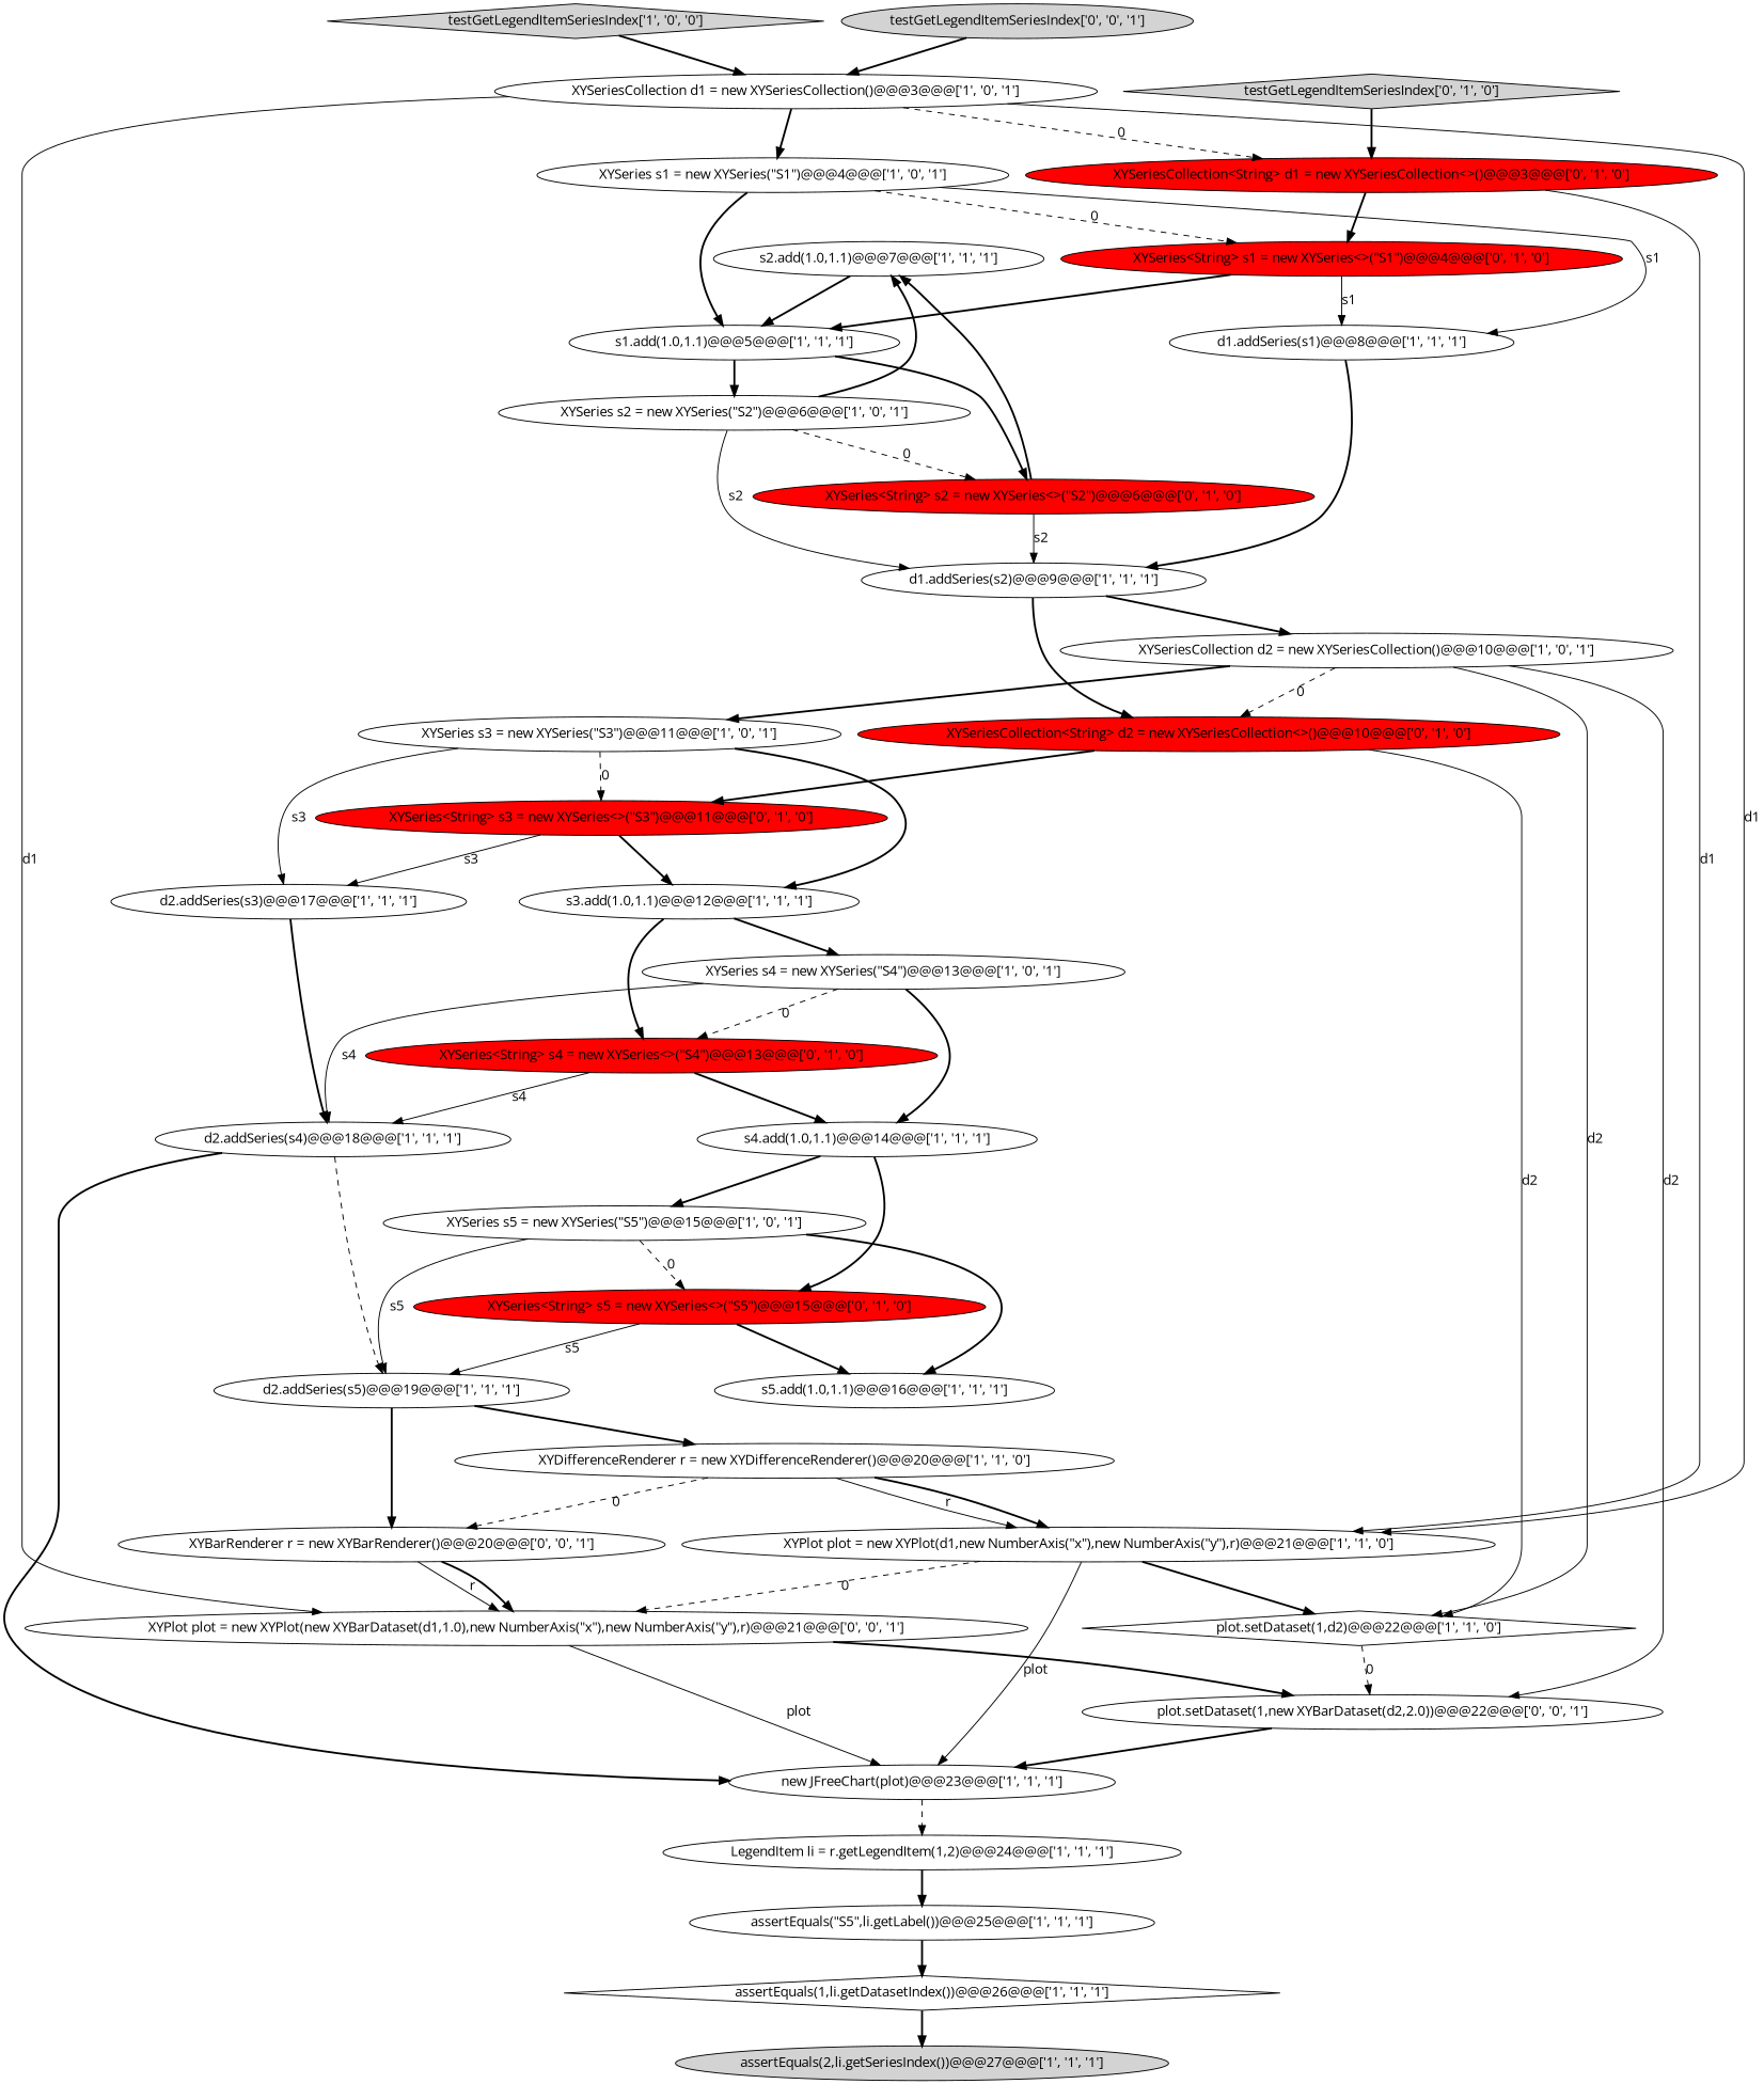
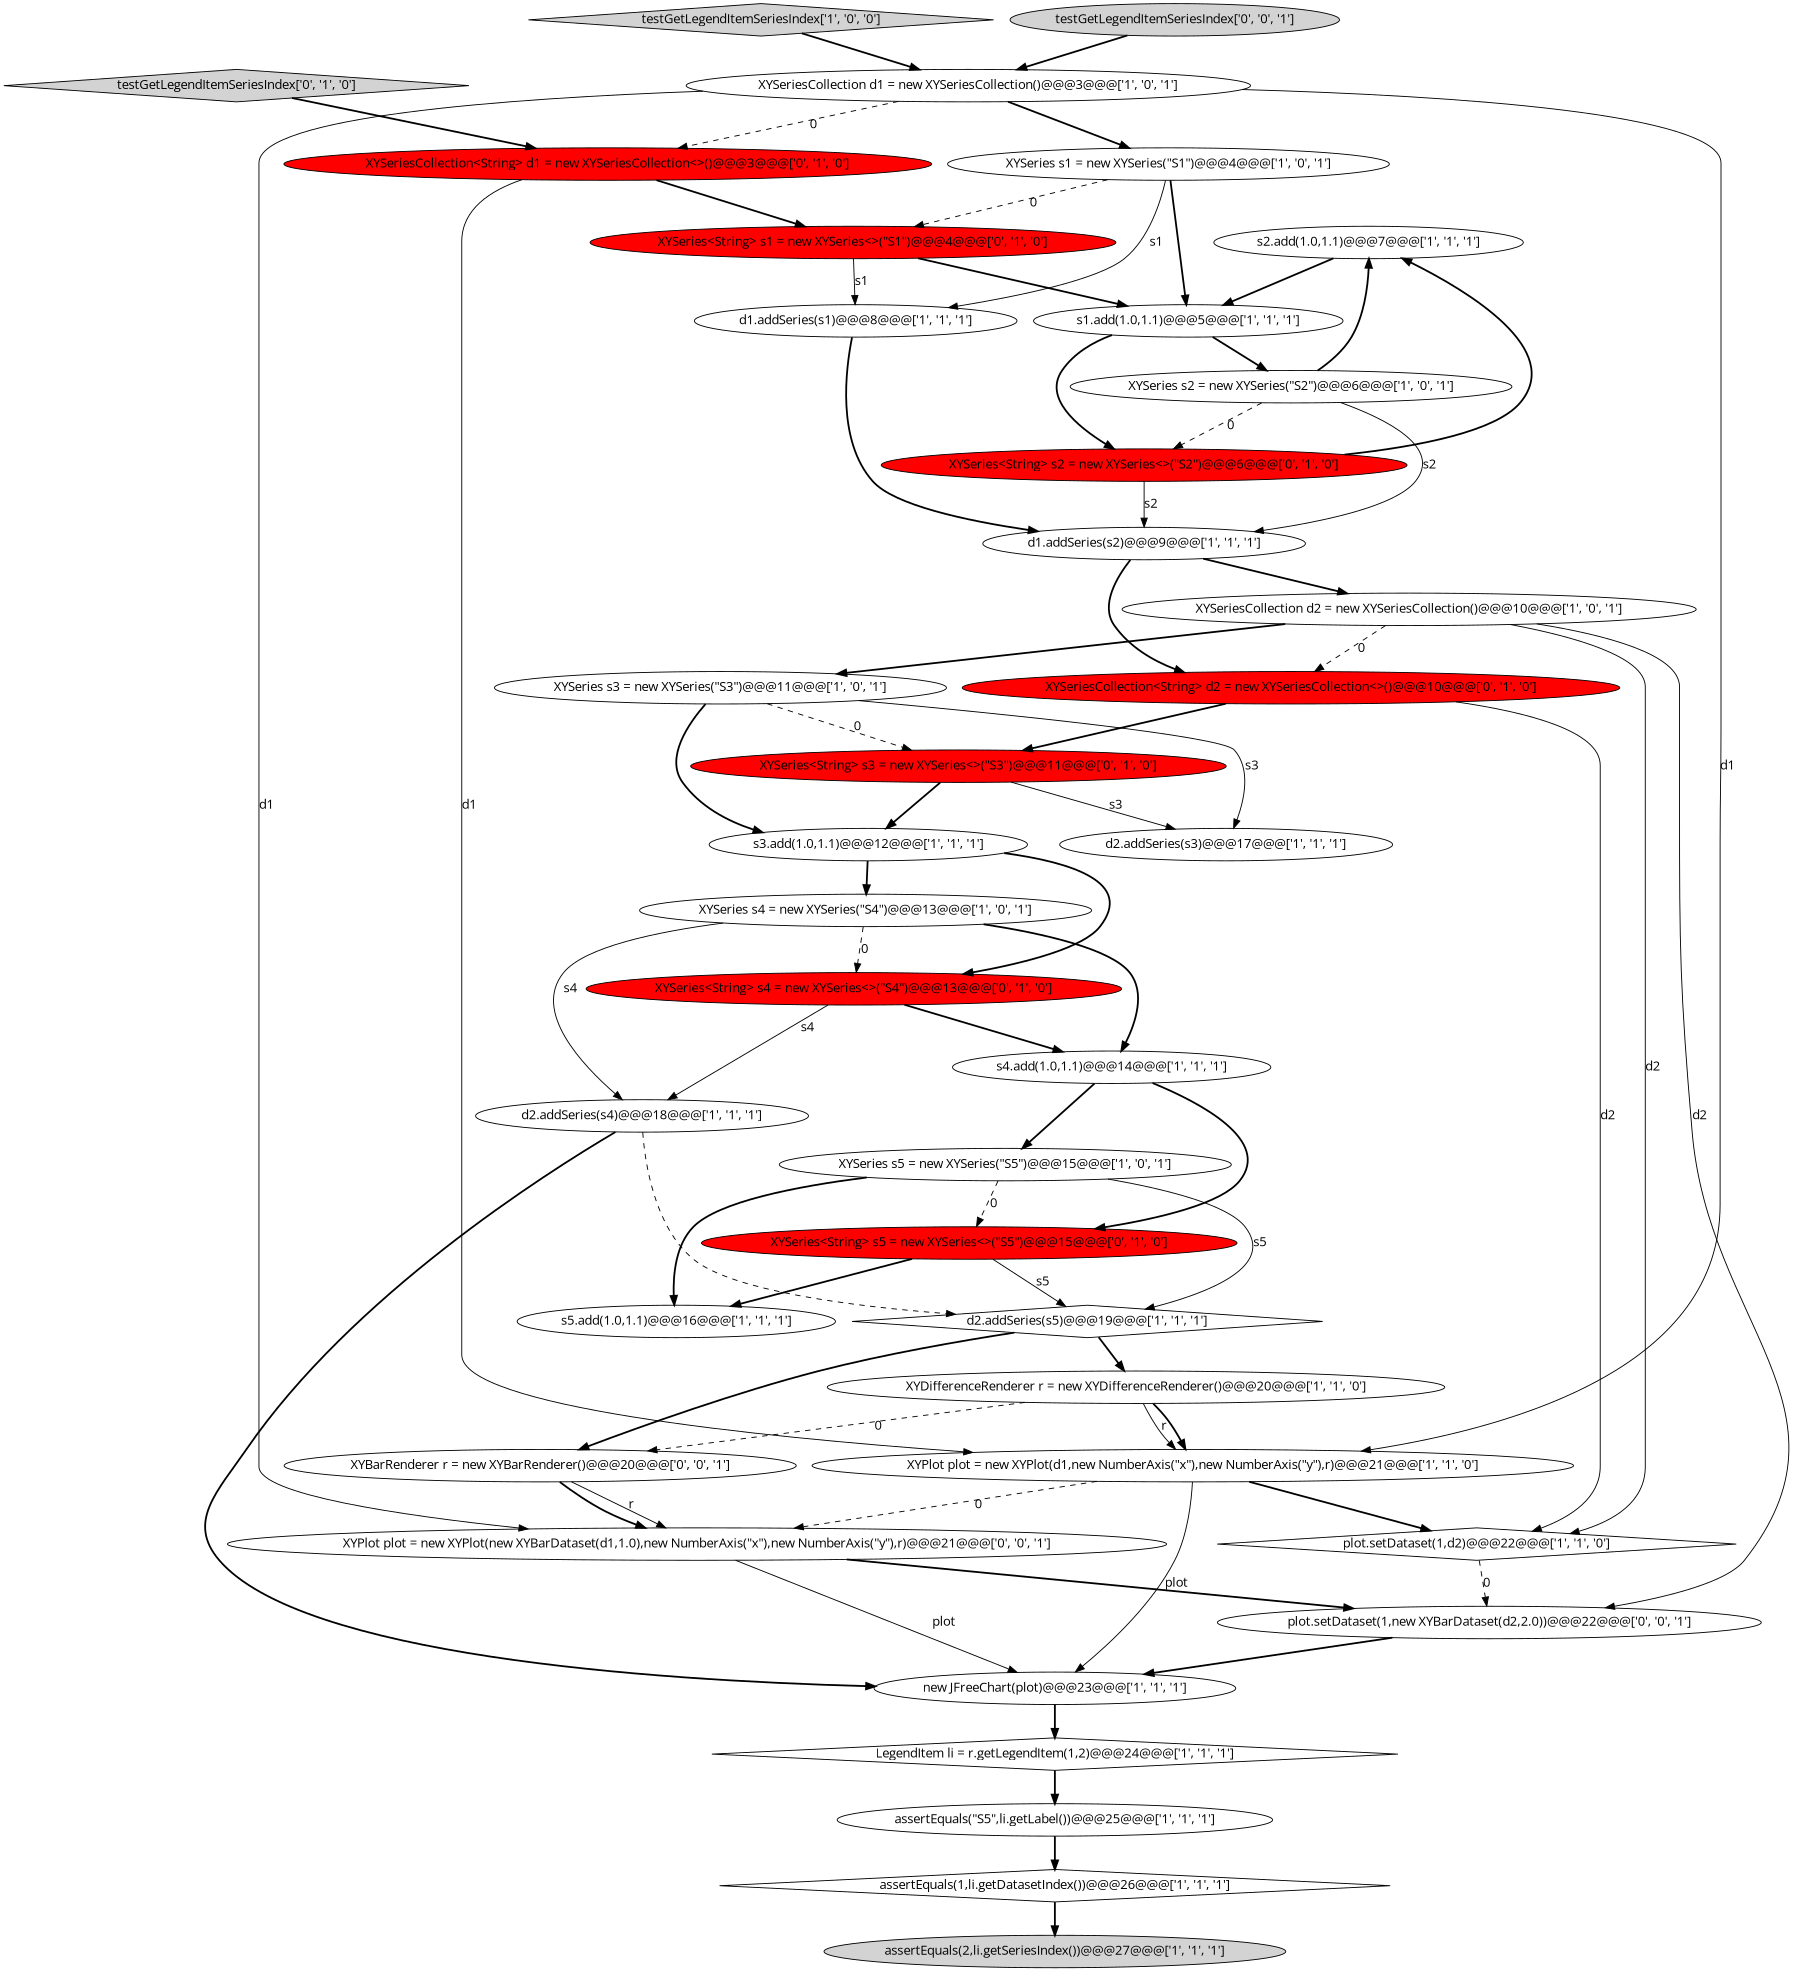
  digraph {
    fontname="Open Sans"
    node [fillcolor=white fontname="Open Sans" shape=ellipse style=filled]
    edge [fontname="Open Sans" style=bold]
    n1 [label="s2.add(1.0,1.1)@@@7@@@['1', '1', '1']"]
    n2 [label="s1.add(1.0,1.1)@@@5@@@['1', '1', '1']"]
    n3 [label="d1.addSeries(s1)@@@8@@@['1', '1', '1']"]
    n4 [label="d1.addSeries(s2)@@@9@@@['1', '1', '1']"]
    n5 [fillcolor=red label="XYSeries<String> s2 = new XYSeries<>(\"S2\")@@@6@@@['0', '1', '0']"]
    n6 [fillcolor=red label="XYSeriesCollection<String> d2 = new XYSeriesCollection<>()@@@10@@@['0', '1', '0']"]
    n7 [label="XYSeriesCollection d2 = new XYSeriesCollection()@@@10@@@['1', '0', '1']"]
    n8 [label="new JFreeChart(plot)@@@23@@@['1', '1', '1']"]
-   n9 [label="LegendItem li = r.getLegendItem(1,2)@@@24@@@['1', '1', '1']"]
+   n9 [label="LegendItem li = r.getLegendItem(1,2)@@@24@@@['1', '1', '1']" shape=diamond]
    n10 [label="assertEquals(\"S5\",li.getLabel())@@@25@@@['1', '1', '1']"]
    n11 [label="assertEquals(1,li.getDatasetIndex())@@@26@@@['1', '1', '1']" shape=diamond]
    n12 [fillcolor=lightgray label="assertEquals(2,li.getSeriesIndex())@@@27@@@['1', '1', '1']"]
    n13 [fillcolor=red label="XYSeriesCollection<String> d1 = new XYSeriesCollection<>()@@@3@@@['0', '1', '0']"]
    n14 [fillcolor=red label="XYSeries<String> s1 = new XYSeries<>(\"S1\")@@@4@@@['0', '1', '0']"]
    n15 [label="XYPlot plot = new XYPlot(d1,new NumberAxis(\"x\"),new NumberAxis(\"y\"),r)@@@21@@@['1', '1', '0']"]
    n16 [label="plot.setDataset(1,d2)@@@22@@@['1', '1', '0']" shape=diamond]
    n17 [label="XYPlot plot = new XYPlot(new XYBarDataset(d1,1.0),new NumberAxis(\"x\"),new NumberAxis(\"y\"),r)@@@21@@@['0', '0', '1']"]
    n18 [fillcolor=red label="XYSeries<String> s3 = new XYSeries<>(\"S3\")@@@11@@@['0', '1', '0']"]
    n19 [label="plot.setDataset(1,new XYBarDataset(d2,2.0))@@@22@@@['0', '0', '1']"]
    n20 [label="XYSeries s3 = new XYSeries(\"S3\")@@@11@@@['1', '0', '1']"]
    n21 [label="s3.add(1.0,1.1)@@@12@@@['1', '1', '1']"]
    n22 [fillcolor=red label="XYSeries<String> s4 = new XYSeries<>(\"S4\")@@@13@@@['0', '1', '0']"]
    n23 [label="XYSeries s4 = new XYSeries(\"S4\")@@@13@@@['1', '0', '1']"]
    n24 [label="s4.add(1.0,1.1)@@@14@@@['1', '1', '1']"]
    n25 [label="d2.addSeries(s4)@@@18@@@['1', '1', '1']"]
    n26 [label="XYSeries s5 = new XYSeries(\"S5\")@@@15@@@['1', '0', '1']"]
    n27 [fillcolor=red label="XYSeries<String> s5 = new XYSeries<>(\"S5\")@@@15@@@['0', '1', '0']"]
-   n28 [label="d2.addSeries(s5)@@@19@@@['1', '1', '1']"]
+   n28 [label="d2.addSeries(s5)@@@19@@@['1', '1', '1']" shape=diamond]
    n29 [label="s5.add(1.0,1.1)@@@16@@@['1', '1', '1']"]
    n30 [label="d2.addSeries(s3)@@@17@@@['1', '1', '1']"]
    n31 [label="XYSeries s2 = new XYSeries(\"S2\")@@@6@@@['1', '0', '1']"]
    n32 [label="XYDifferenceRenderer r = new XYDifferenceRenderer()@@@20@@@['1', '1', '0']"]
    n33 [label="XYBarRenderer r = new XYBarRenderer()@@@20@@@['0', '0', '1']"]
    n34 [fillcolor=lightgray label="testGetLegendItemSeriesIndex['1', '0', '0']" shape=diamond]
    n35 [label="XYSeriesCollection d1 = new XYSeriesCollection()@@@3@@@['1', '0', '1']"]
    n36 [label="XYSeries s1 = new XYSeries(\"S1\")@@@4@@@['1', '0', '1']"]
    n37 [fillcolor=lightgray label="testGetLegendItemSeriesIndex['0', '0', '1']"]
    n38 [fillcolor=lightgray label="testGetLegendItemSeriesIndex['0', '1', '0']" shape=diamond]
    n1 -> n2
    n2 -> n5
    n2 -> n31
    n3 -> n4
    n4 -> n6
    n4 -> n7
    n5 -> n1
    n5 -> n4 [label=s2 style=solid]
    n6 -> n16 [label=d2 style=solid]
    n6 -> n18
    n7 -> n6 [label=0 style=dashed]
    n7 -> n16 [label=d2 style=solid]
    n7 -> n19 [label=d2 style=solid]
    n7 -> n20
-   n8 -> n9 [style=dashed]
+   n8 -> n9
    n9 -> n10
    n10 -> n11
    n11 -> n12
    n13 -> n14
    n13 -> n15 [label=d1 style=solid]
    n14 -> n2
    n14 -> n3 [label=s1 style=solid]
    n15 -> n8 [label=plot style=solid]
    n15 -> n16
    n15 -> n17 [label=0 style=dashed]
    n16 -> n19 [label=0 style=dashed]
    n17 -> n8 [label=plot style=solid]
    n17 -> n19
    n18 -> n21
    n18 -> n30 [label=s3 style=solid]
    n19 -> n8
    n20 -> n18 [label=0 style=dashed]
    n20 -> n21
    n20 -> n30 [label=s3 style=solid]
    n21 -> n22
    n21 -> n23
    n22 -> n24
    n22 -> n25 [label=s4 style=solid]
    n23 -> n22 [label=0 style=dashed]
    n23 -> n24
    n23 -> n25 [label=s4 style=solid]
    n24 -> n26
    n24 -> n27
    n25 -> n8
    n25 -> n28 [style=dashed]
    n26 -> n27 [label=0 style=dashed]
    n26 -> n28 [label=s5 style=solid]
    n26 -> n29
    n27 -> n28 [label=s5 style=solid]
    n27 -> n29
    n28 -> n32
    n28 -> n33
-   n30 -> n25
    n31 -> n1
    n31 -> n4 [label=s2 style=solid]
    n31 -> n5 [label=0 style=dashed]
    n32 -> n15 [label=r style=solid]
    n32 -> n15
    n32 -> n33 [label=0 style=dashed]
    n33 -> n17 [label=r style=solid]
    n33 -> n17
    n34 -> n35
    n35 -> n13 [label=0 style=dashed]
    n35 -> n15 [label=d1 style=solid]
    n35 -> n17 [label=d1 style=solid]
    n35 -> n36
    n36 -> n2
    n36 -> n3 [label=s1 style=solid]
    n36 -> n14 [label=0 style=dashed]
    n37 -> n35
    n38 -> n13
  }
